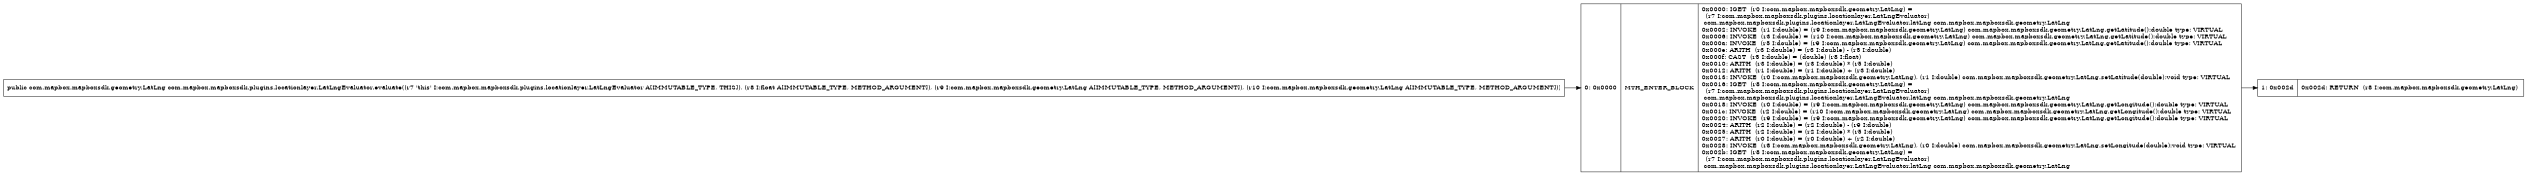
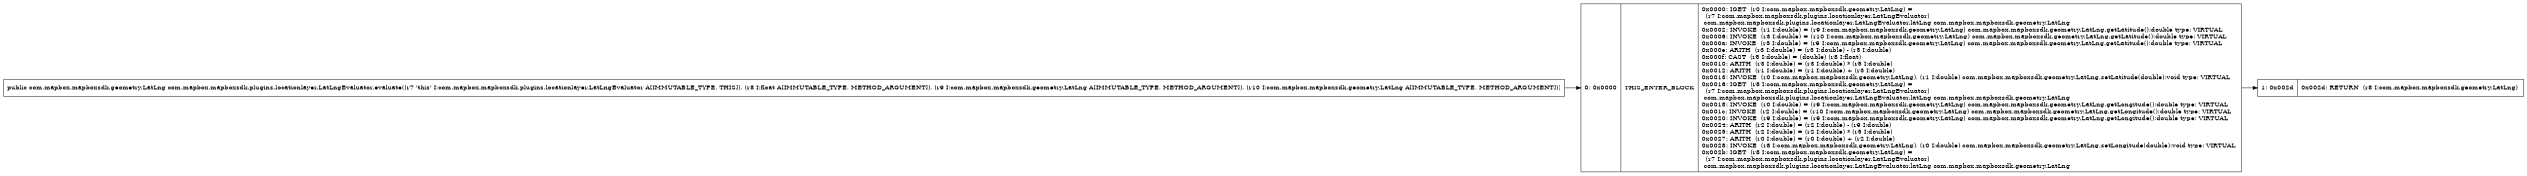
  digraph {
    rankdir=LR
    node [shape=record]
-   n1 [label="{0\:\ 0x0000|MTH_ENTER_BLOCK\l|0x0000: IGET  (r0 I:com.mapbox.mapboxsdk.geometry.LatLng) = \l  (r7 I:com.mapbox.mapboxsdk.plugins.locationlayer.LatLngEvaluator)\l com.mapbox.mapboxsdk.plugins.locationlayer.LatLngEvaluator.latLng com.mapbox.mapboxsdk.geometry.LatLng \l0x0002: INVOKE  (r1 I:double) = (r9 I:com.mapbox.mapboxsdk.geometry.LatLng) com.mapbox.mapboxsdk.geometry.LatLng.getLatitude():double type: VIRTUAL \l0x0006: INVOKE  (r3 I:double) = (r10 I:com.mapbox.mapboxsdk.geometry.LatLng) com.mapbox.mapboxsdk.geometry.LatLng.getLatitude():double type: VIRTUAL \l0x000a: INVOKE  (r5 I:double) = (r9 I:com.mapbox.mapboxsdk.geometry.LatLng) com.mapbox.mapboxsdk.geometry.LatLng.getLatitude():double type: VIRTUAL \l0x000e: ARITH  (r3 I:double) = (r3 I:double) \- (r5 I:double) \l0x000f: CAST  (r5 I:double) = (double) (r8 I:float) \l0x0010: ARITH  (r3 I:double) = (r3 I:double) * (r5 I:double) \l0x0012: ARITH  (r1 I:double) = (r1 I:double) + (r3 I:double) \l0x0013: INVOKE  (r0 I:com.mapbox.mapboxsdk.geometry.LatLng), (r1 I:double) com.mapbox.mapboxsdk.geometry.LatLng.setLatitude(double):void type: VIRTUAL \l0x0016: IGET  (r8 I:com.mapbox.mapboxsdk.geometry.LatLng) = \l  (r7 I:com.mapbox.mapboxsdk.plugins.locationlayer.LatLngEvaluator)\l com.mapbox.mapboxsdk.plugins.locationlayer.LatLngEvaluator.latLng com.mapbox.mapboxsdk.geometry.LatLng \l0x0018: INVOKE  (r0 I:double) = (r9 I:com.mapbox.mapboxsdk.geometry.LatLng) com.mapbox.mapboxsdk.geometry.LatLng.getLongitude():double type: VIRTUAL \l0x001c: INVOKE  (r2 I:double) = (r10 I:com.mapbox.mapboxsdk.geometry.LatLng) com.mapbox.mapboxsdk.geometry.LatLng.getLongitude():double type: VIRTUAL \l0x0020: INVOKE  (r9 I:double) = (r9 I:com.mapbox.mapboxsdk.geometry.LatLng) com.mapbox.mapboxsdk.geometry.LatLng.getLongitude():double type: VIRTUAL \l0x0024: ARITH  (r2 I:double) = (r2 I:double) \- (r9 I:double) \l0x0025: ARITH  (r2 I:double) = (r2 I:double) * (r5 I:double) \l0x0027: ARITH  (r0 I:double) = (r0 I:double) + (r2 I:double) \l0x0028: INVOKE  (r8 I:com.mapbox.mapboxsdk.geometry.LatLng), (r0 I:double) com.mapbox.mapboxsdk.geometry.LatLng.setLongitude(double):void type: VIRTUAL \l0x002b: IGET  (r8 I:com.mapbox.mapboxsdk.geometry.LatLng) = \l  (r7 I:com.mapbox.mapboxsdk.plugins.locationlayer.LatLngEvaluator)\l com.mapbox.mapboxsdk.plugins.locationlayer.LatLngEvaluator.latLng com.mapbox.mapboxsdk.geometry.LatLng \l}"]
+   n1 [label="{0\:\ 0x0000|THIS_ENTER_BLOCK\l|0x0000: IGET  (r0 I:com.mapbox.mapboxsdk.geometry.LatLng) = \l  (r7 I:com.mapbox.mapboxsdk.plugins.locationlayer.LatLngEvaluator)\l com.mapbox.mapboxsdk.plugins.locationlayer.LatLngEvaluator.latLng com.mapbox.mapboxsdk.geometry.LatLng \l0x0002: INVOKE  (r1 I:double) = (r9 I:com.mapbox.mapboxsdk.geometry.LatLng) com.mapbox.mapboxsdk.geometry.LatLng.getLatitude():double type: VIRTUAL \l0x0006: INVOKE  (r3 I:double) = (r10 I:com.mapbox.mapboxsdk.geometry.LatLng) com.mapbox.mapboxsdk.geometry.LatLng.getLatitude():double type: VIRTUAL \l0x000a: INVOKE  (r5 I:double) = (r9 I:com.mapbox.mapboxsdk.geometry.LatLng) com.mapbox.mapboxsdk.geometry.LatLng.getLatitude():double type: VIRTUAL \l0x000e: ARITH  (r3 I:double) = (r3 I:double) \- (r5 I:double) \l0x000f: CAST  (r5 I:double) = (double) (r8 I:float) \l0x0010: ARITH  (r3 I:double) = (r3 I:double) * (r5 I:double) \l0x0012: ARITH  (r1 I:double) = (r1 I:double) + (r3 I:double) \l0x0013: INVOKE  (r0 I:com.mapbox.mapboxsdk.geometry.LatLng), (r1 I:double) com.mapbox.mapboxsdk.geometry.LatLng.setLatitude(double):void type: VIRTUAL \l0x0016: IGET  (r8 I:com.mapbox.mapboxsdk.geometry.LatLng) = \l  (r7 I:com.mapbox.mapboxsdk.plugins.locationlayer.LatLngEvaluator)\l com.mapbox.mapboxsdk.plugins.locationlayer.LatLngEvaluator.latLng com.mapbox.mapboxsdk.geometry.LatLng \l0x0018: INVOKE  (r0 I:double) = (r9 I:com.mapbox.mapboxsdk.geometry.LatLng) com.mapbox.mapboxsdk.geometry.LatLng.getLongitude():double type: VIRTUAL \l0x001c: INVOKE  (r2 I:double) = (r10 I:com.mapbox.mapboxsdk.geometry.LatLng) com.mapbox.mapboxsdk.geometry.LatLng.getLongitude():double type: VIRTUAL \l0x0020: INVOKE  (r9 I:double) = (r9 I:com.mapbox.mapboxsdk.geometry.LatLng) com.mapbox.mapboxsdk.geometry.LatLng.getLongitude():double type: VIRTUAL \l0x0024: ARITH  (r2 I:double) = (r2 I:double) \- (r9 I:double) \l0x0025: ARITH  (r2 I:double) = (r2 I:double) * (r5 I:double) \l0x0027: ARITH  (r0 I:double) = (r0 I:double) + (r2 I:double) \l0x0028: INVOKE  (r8 I:com.mapbox.mapboxsdk.geometry.LatLng), (r0 I:double) com.mapbox.mapboxsdk.geometry.LatLng.setLongitude(double):void type: VIRTUAL \l0x002b: IGET  (r8 I:com.mapbox.mapboxsdk.geometry.LatLng) = \l  (r7 I:com.mapbox.mapboxsdk.plugins.locationlayer.LatLngEvaluator)\l com.mapbox.mapboxsdk.plugins.locationlayer.LatLngEvaluator.latLng com.mapbox.mapboxsdk.geometry.LatLng \l}"]
    n2 [label="{1\:\ 0x002d|0x002d: RETURN  (r8 I:com.mapbox.mapboxsdk.geometry.LatLng) \l}"]
    n3 [label="{public com.mapbox.mapboxsdk.geometry.LatLng com.mapbox.mapboxsdk.plugins.locationlayer.LatLngEvaluator.evaluate((r7 'this' I:com.mapbox.mapboxsdk.plugins.locationlayer.LatLngEvaluator A[IMMUTABLE_TYPE, THIS]), (r8 I:float A[IMMUTABLE_TYPE, METHOD_ARGUMENT]), (r9 I:com.mapbox.mapboxsdk.geometry.LatLng A[IMMUTABLE_TYPE, METHOD_ARGUMENT]), (r10 I:com.mapbox.mapboxsdk.geometry.LatLng A[IMMUTABLE_TYPE, METHOD_ARGUMENT])) }"]
    n1 -> n2
    n3 -> n1
  }
